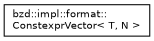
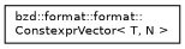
  digraph {
    rankdir=LR
-   n1 [color=black fillcolor=white fontname=Helvetica fontsize=10 height=0.2 label="bzd::impl::format::\lConstexprVector\< T, N \>" shape=record style=filled width=0.4]
+   n1 [color=black fillcolor=white fontname=Helvetica fontsize=10 height=0.2 label="bzd::format::format::\lConstexprVector\< T, N \>" shape=record style=filled width=0.4]
  }
